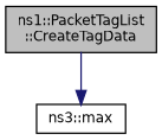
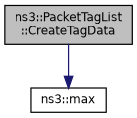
  digraph {
    rankdir=TB
    node [color=black fontname=Helvetica fontsize=10 shape=record style=filled]
-   n1 [fillcolor=grey75 fontcolor=black height=0.2 label="ns1::PacketTagList\l::CreateTagData" width=0.4]
+   n1 [fillcolor=grey75 fontcolor=black height=0.2 label="ns3::PacketTagList\l::CreateTagData" width=0.4]
    n2 [fillcolor=white height=0.2 label="ns3::max" width=0.4]
    n1 -> n2 [color=midnightblue fontname=Helvetica fontsize=10 labelfontname=Helvetica labelfontsize=10 style=solid]
  }
